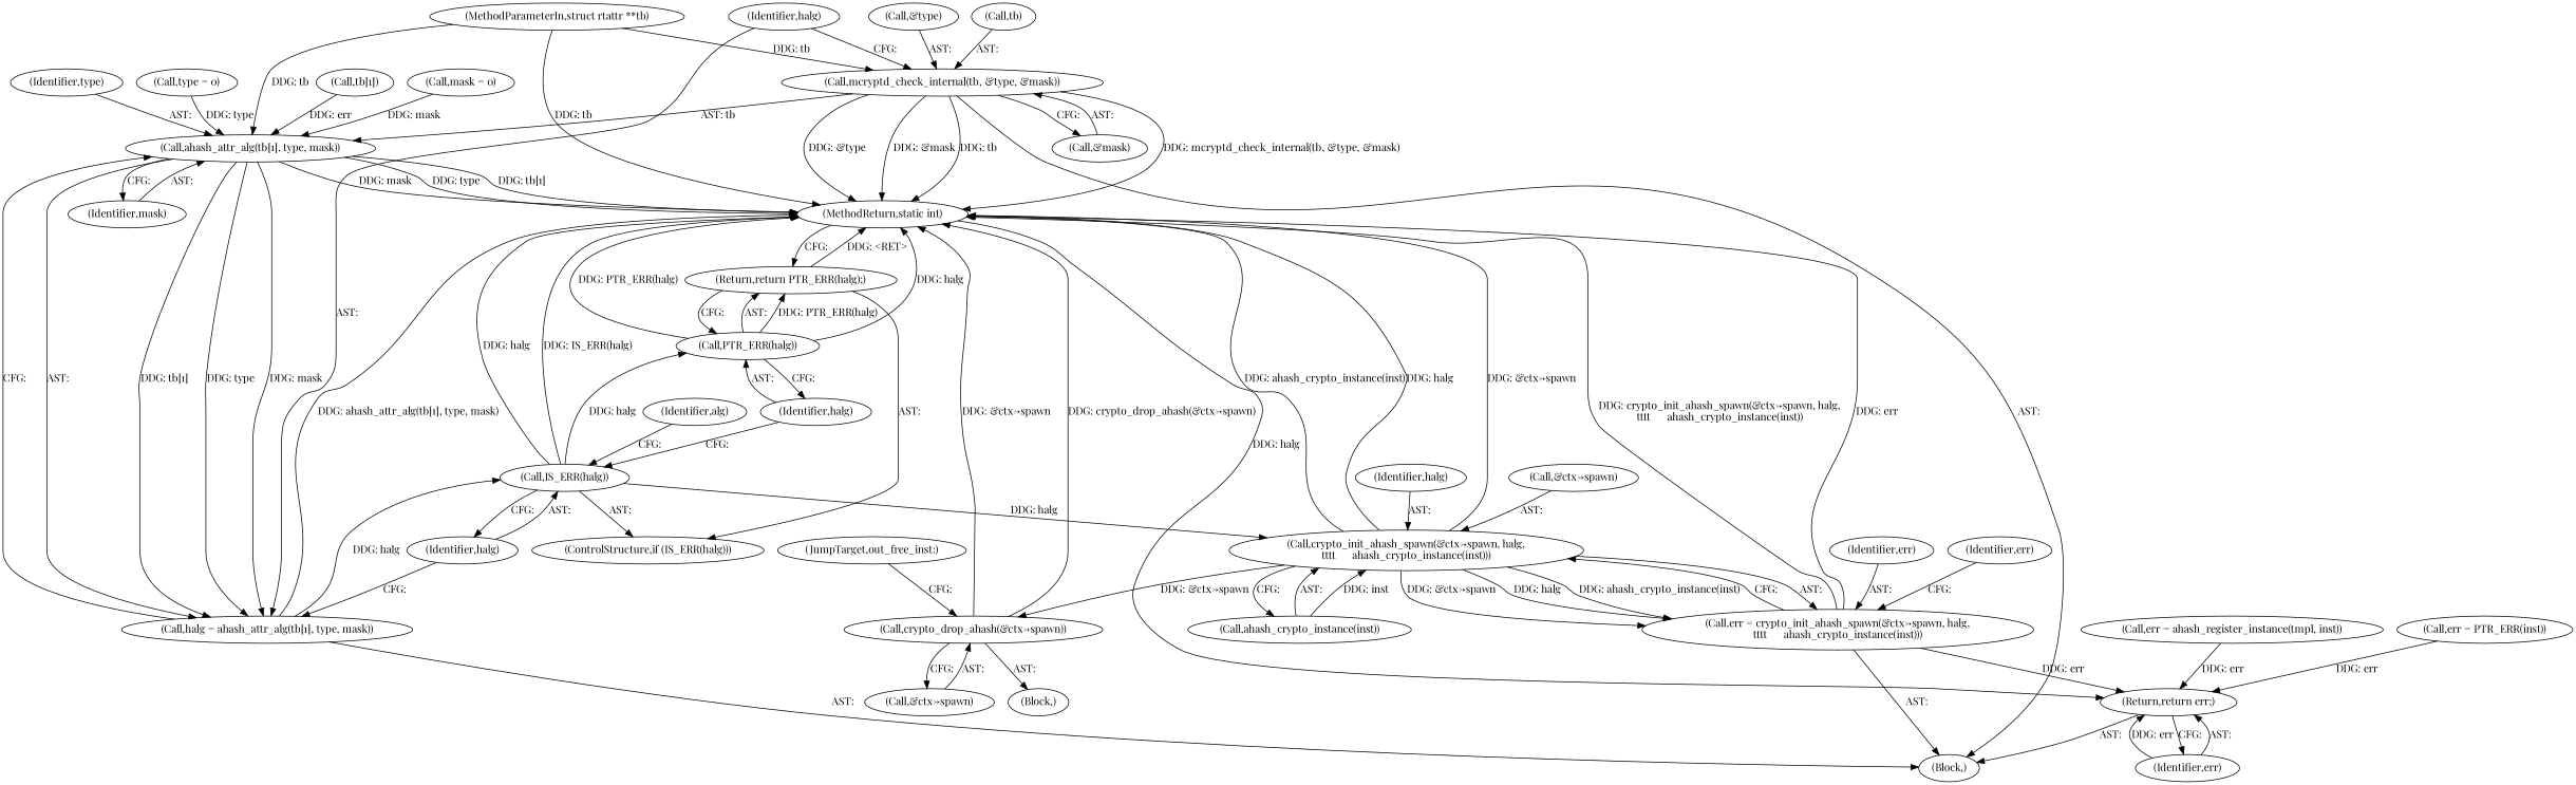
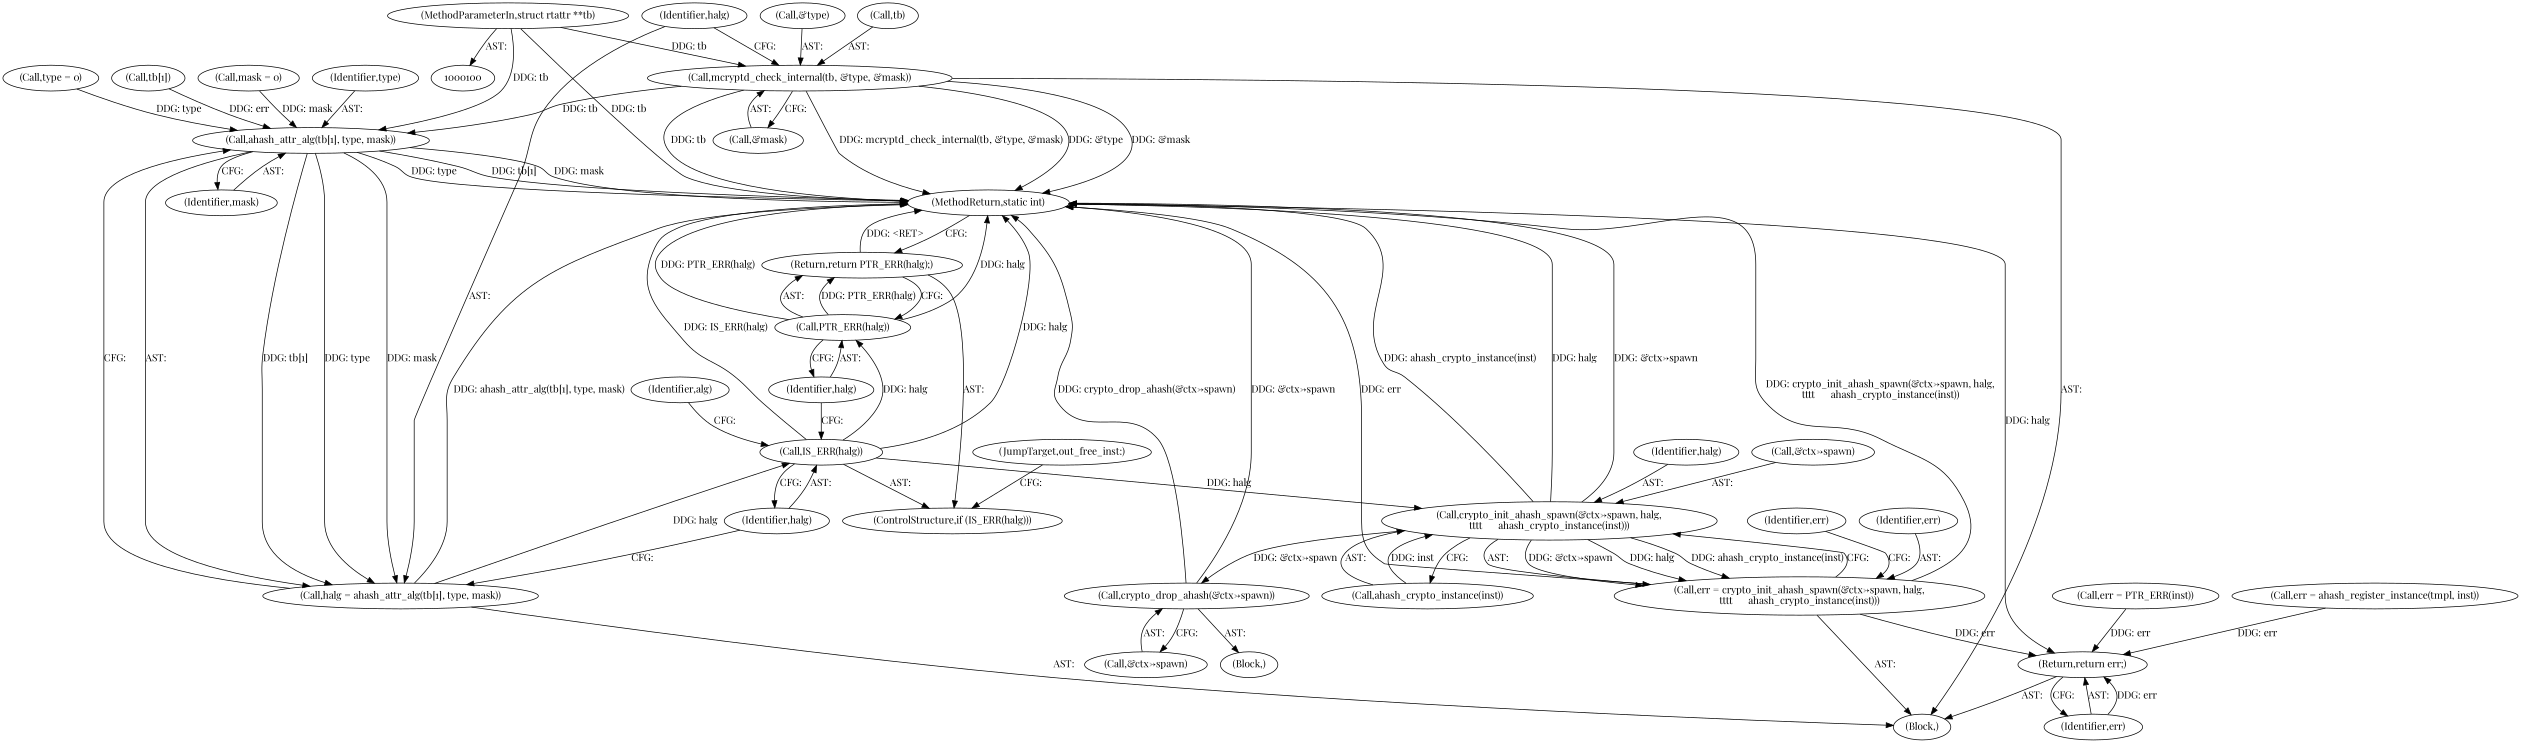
  digraph {
    fontname="Playfair Display"
    node [fontname="Playfair Display"]
    edge [fontname="Playfair Display"]
    n1 [label="(Call,mcryptd_check_internal(tb, &type, &mask))"]
    n2 [label="(Call,ahash_attr_alg(tb[1], type, mask))"]
    n3 [label="(Call,&mask)"]
    n4 [label="(Block,)"]
    n5 [label="(MethodReturn,static int)"]
    n6 [label="(Call,halg = ahash_attr_alg(tb[1], type, mask))"]
    n7 [label="(Identifier,mask)"]
    n8 [label="(Return,return PTR_ERR(halg);)"]
    n9 [label="(Return,return err;)"]
    n10 [label="(MethodParameterIn,struct rtattr **tb)"]
+   1000100
    n12 [label="(Call,IS_ERR(halg))"]
    n13 [label="(Call,PTR_ERR(halg))"]
    n14 [label="(Call,crypto_init_ahash_spawn(&ctx->spawn, halg,\n\t\t\t\t      ahash_crypto_instance(inst)))"]
    n15 [label="(ControlStructure,if (IS_ERR(halg)))"]
    n16 [label="(Identifier,halg)"]
    n17 [label="(Identifier,halg)"]
    n18 [label="(Call,err = crypto_init_ahash_spawn(&ctx->spawn, halg,\n\t\t\t\t      ahash_crypto_instance(inst)))"]
    n19 [label="(Call,crypto_drop_ahash(&ctx->spawn))"]
    n20 [label="(Call,ahash_crypto_instance(inst))"]
    n21 [label="(Block,)"]
    n22 [label="(Call,&ctx->spawn)"]
    n23 [label="(Identifier,err)"]
    n24 [label="(Identifier,err)"]
    n25 [label="(Call,type = 0)"]
    n26 [label="(Identifier,err)"]
    n27 [label="(Call,tb)"]
    n28 [label="(Call,err = ahash_register_instance(tmpl, inst))"]
    n29 [label="(Identifier,alg)"]
    n30 [label="(Call,&type)"]
    n31 [label="(Identifier,halg)"]
    n32 [label="(Identifier,halg)"]
    n33 [label="(Call,&ctx->spawn)"]
    n34 [label="(JumpTarget,out_free_inst:)"]
    n35 [label="(Call,tb[1])"]
    n36 [label="(Call,mask = 0)"]
    n37 [label="(Identifier,type)"]
    n38 [label="(Call,err = PTR_ERR(inst))"]
-   n1 -> n2 [label="AST: tb"]
+   n1 -> n2 [label="DDG: tb"]
    n1 -> n3 [label="CFG: "]
    n1 -> n4 [label="AST: "]
    n1 -> n5 [label="DDG: mcryptd_check_internal(tb, &type, &mask)"]
    n1 -> n5 [label="DDG: &type"]
    n1 -> n5 [label="DDG: &mask"]
    n1 -> n5 [label="DDG: tb"]
    n2 -> n5 [label="DDG: type"]
    n2 -> n5 [label="DDG: tb[1]"]
    n2 -> n5 [label="DDG: mask"]
    n2 -> n6 [label="AST: "]
    n2 -> n6 [label="DDG: tb[1]"]
    n2 -> n6 [label="DDG: type"]
    n2 -> n6 [label="DDG: mask"]
    n2 -> n7 [label="CFG: "]
    n3 -> n1 [label="AST: "]
    n5 -> n8 [label="CFG: "]
    n5 -> n9 [label="DDG: halg"]
    n6 -> n2 [label="CFG: "]
    n6 -> n4 [label="AST: "]
    n6 -> n5 [label="DDG: ahash_attr_alg(tb[1], type, mask)"]
    n6 -> n12 [label="DDG: halg"]
    n7 -> n2 [label="AST: "]
    n8 -> n5 [label="DDG: <RET>"]
    n8 -> n13 [label="CFG: "]
    n8 -> n15 [label="AST: "]
    n9 -> n4 [label="AST: "]
    n9 -> n23 [label="CFG: "]
    n10 -> n1 [label="DDG: tb"]
    n10 -> n2 [label="DDG: tb"]
    n10 -> n5 [label="DDG: tb"]
+   n10 -> 1000100 [label="AST: "]
    n12 -> n5 [label="DDG: halg"]
    n12 -> n5 [label="DDG: IS_ERR(halg)"]
    n12 -> n13 [label="DDG: halg"]
    n12 -> n14 [label="DDG: halg"]
    n12 -> n15 [label="AST: "]
    n12 -> n16 [label="CFG: "]
    n13 -> n5 [label="DDG: PTR_ERR(halg)"]
    n13 -> n5 [label="DDG: halg"]
    n13 -> n8 [label="AST: "]
    n13 -> n8 [label="DDG: PTR_ERR(halg)"]
    n13 -> n17 [label="CFG: "]
    n14 -> n5 [label="DDG: ahash_crypto_instance(inst)"]
    n14 -> n5 [label="DDG: halg"]
    n14 -> n5 [label="DDG: &ctx->spawn"]
    n14 -> n18 [label="AST: "]
    n14 -> n18 [label="DDG: &ctx->spawn"]
    n14 -> n18 [label="DDG: halg"]
    n14 -> n18 [label="DDG: ahash_crypto_instance(inst)"]
    n14 -> n19 [label="DDG: &ctx->spawn"]
    n14 -> n20 [label="CFG: "]
    n16 -> n6 [label="CFG: "]
    n16 -> n12 [label="AST: "]
    n17 -> n12 [label="CFG: "]
    n17 -> n13 [label="AST: "]
    n18 -> n4 [label="AST: "]
    n18 -> n5 [label="DDG: crypto_init_ahash_spawn(&ctx->spawn, halg,\n\t\t\t\t      ahash_crypto_instance(inst))"]
    n18 -> n5 [label="DDG: err"]
    n18 -> n9 [label="DDG: err"]
    n18 -> n14 [label="CFG: "]
    n19 -> n5 [label="DDG: &ctx->spawn"]
    n19 -> n5 [label="DDG: crypto_drop_ahash(&ctx->spawn)"]
    n19 -> n21 [label="AST: "]
    n19 -> n22 [label="CFG: "]
    n20 -> n14 [label="AST: "]
    n20 -> n14 [label="DDG: inst"]
    n22 -> n19 [label="AST: "]
    n23 -> n9 [label="AST: "]
    n23 -> n9 [label="DDG: err"]
    n24 -> n18 [label="CFG: "]
    n25 -> n2 [label="DDG: type"]
    n26 -> n18 [label="AST: "]
    n27 -> n1 [label="AST: "]
    n28 -> n9 [label="DDG: err"]
    n29 -> n12 [label="CFG: "]
    n30 -> n1 [label="AST: "]
    n31 -> n14 [label="AST: "]
    n32 -> n1 [label="CFG: "]
    n32 -> n6 [label="AST: "]
    n33 -> n14 [label="AST: "]
-   n34 -> n19 [label="CFG: "]
+   n34 -> n15 [label="CFG: "]
    n35 -> n2 [label="DDG: err"]
    n36 -> n2 [label="DDG: mask"]
    n37 -> n2 [label="AST: "]
    n38 -> n9 [label="DDG: err"]
  }
